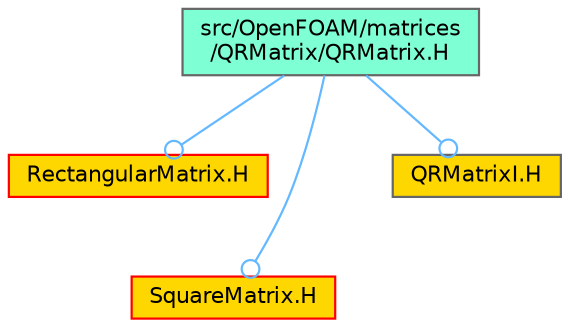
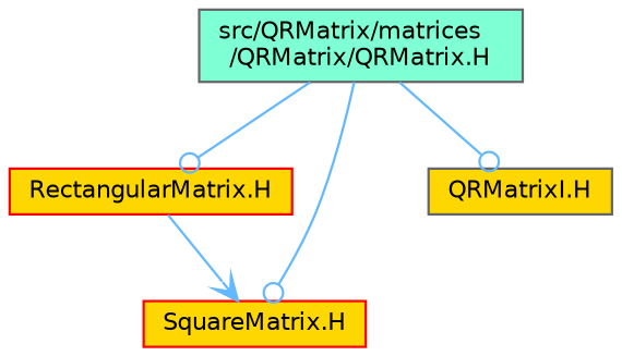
  digraph {
    node [color=red fillcolor=gold fontname=Helvetica fontsize=10 shape=box style=filled]
    edge [arrowhead=odot color=steelblue1 fontname=Helvetica fontsize=10 labelfontname=Helvetica labelfontsize=10 style=solid]
-   n1 [color=gray40 fillcolor=aquamarine fontcolor=black height=0.2 label="src/OpenFOAM/matrices\l/QRMatrix/QRMatrix.H" width=0.4]
+   n1 [color=gray40 fillcolor=aquamarine fontcolor=black height=0.2 label="src/QRMatrix/matrices\l/QRMatrix/QRMatrix.H" width=0.4]
    n2 [height=0.2 label="RectangularMatrix.H" width=0.4]
    n3 [height=0.2 label="SquareMatrix.H" width=0.4]
    n4 [color=grey40 height=0.2 label="QRMatrixI.H" width=0.4]
    n1 -> n2
    n1 -> n3
    n1 -> n4
+   n2 -> n3 [arrowhead=vee]
  }
